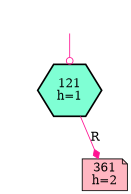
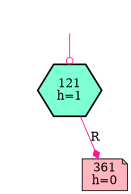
  digraph {
    node [style=invis]
    edge [color=deeppink]
    DUMMY
    n2 [label="121\nh=1" penwidth=2 style=filled fillcolor=aquamarine shape=hexagon]
    L_121
-   n4 [label="361\nh=2" style=filled fillcolor=lightpink shape=note]
+   n4 [label="361\nh=0" style=filled fillcolor=lightpink shape=note]
    DUMMY -> n2 [arrowhead=odot]
    n2 -> L_121 [style=invis color=""]
    n2 -> n4 [label=R arrowhead=diamond]
  }
